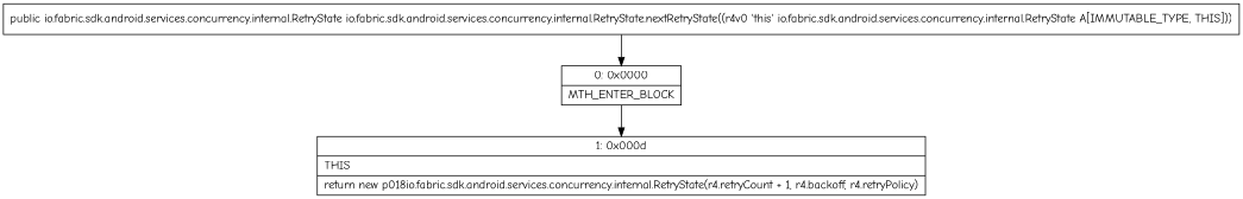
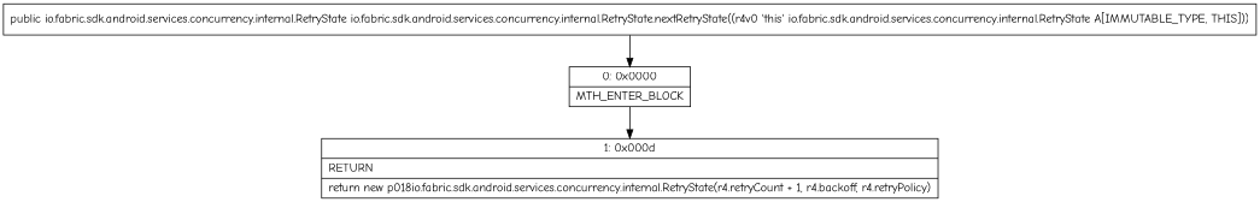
  digraph {
    fontname="Comic Neue"
    node [shape=record fontname="Comic Neue"]
    edge [fontname="Comic Neue"]
    n1 [label="{0\:\ 0x0000|MTH_ENTER_BLOCK\l}"]
-   n2 [label="{1\:\ 0x000d|THIS\l|return new p018io.fabric.sdk.android.services.concurrency.internal.RetryState(r4.retryCount + 1, r4.backoff, r4.retryPolicy)\l}"]
+   n2 [label="{1\:\ 0x000d|RETURN\l|return new p018io.fabric.sdk.android.services.concurrency.internal.RetryState(r4.retryCount + 1, r4.backoff, r4.retryPolicy)\l}"]
    n3 [label="{public io.fabric.sdk.android.services.concurrency.internal.RetryState io.fabric.sdk.android.services.concurrency.internal.RetryState.nextRetryState((r4v0 'this' io.fabric.sdk.android.services.concurrency.internal.RetryState A[IMMUTABLE_TYPE, THIS])) }"]
    n1 -> n2
    n3 -> n1
  }
